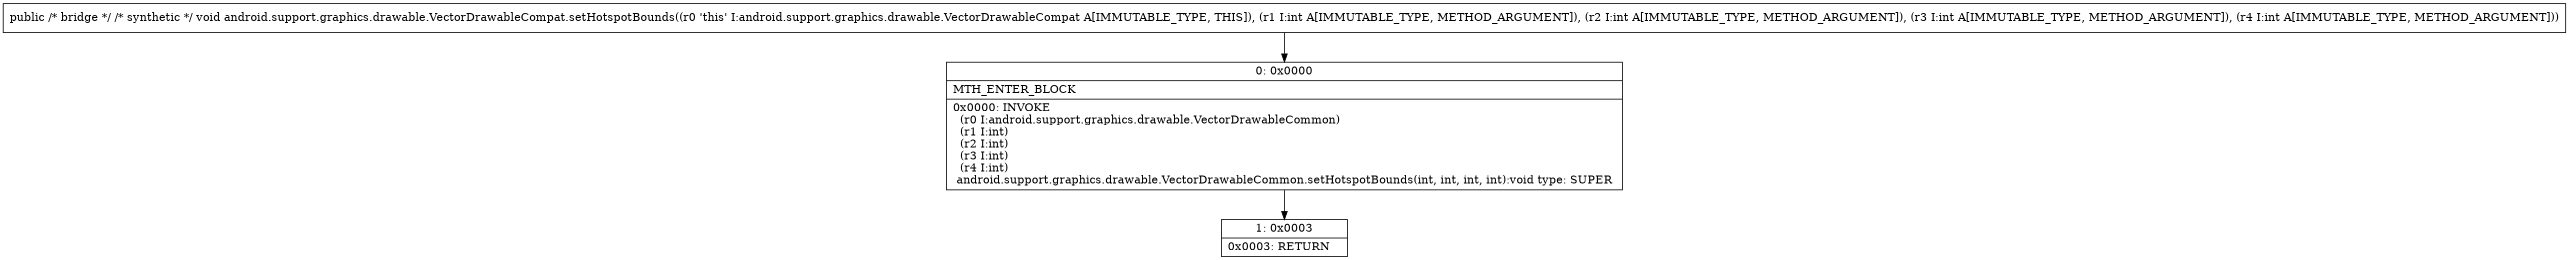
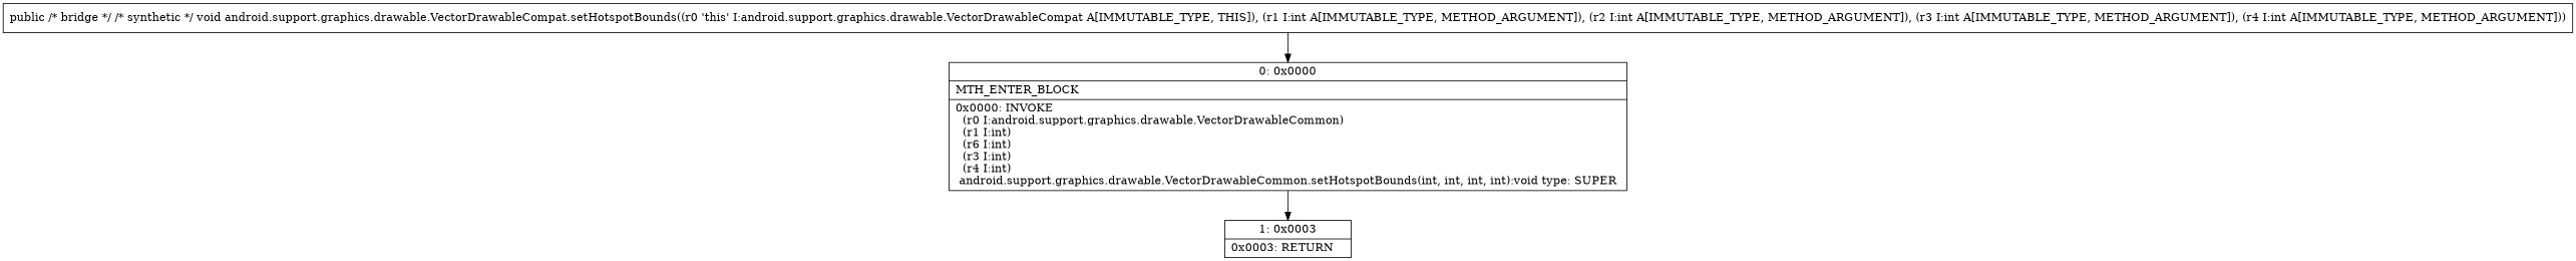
  digraph {
    node [shape=record]
-   n1 [label="{0\:\ 0x0000|MTH_ENTER_BLOCK\l|0x0000: INVOKE  \l  (r0 I:android.support.graphics.drawable.VectorDrawableCommon)\l  (r1 I:int)\l  (r2 I:int)\l  (r3 I:int)\l  (r4 I:int)\l android.support.graphics.drawable.VectorDrawableCommon.setHotspotBounds(int, int, int, int):void type: SUPER \l}"]
+   n1 [label="{0\:\ 0x0000|MTH_ENTER_BLOCK\l|0x0000: INVOKE  \l  (r0 I:android.support.graphics.drawable.VectorDrawableCommon)\l  (r1 I:int)\l  (r6 I:int)\l  (r3 I:int)\l  (r4 I:int)\l android.support.graphics.drawable.VectorDrawableCommon.setHotspotBounds(int, int, int, int):void type: SUPER \l}"]
    n2 [label="{1\:\ 0x0003|0x0003: RETURN   \l}"]
    n3 [label="{public \/* bridge *\/ \/* synthetic *\/ void android.support.graphics.drawable.VectorDrawableCompat.setHotspotBounds((r0 'this' I:android.support.graphics.drawable.VectorDrawableCompat A[IMMUTABLE_TYPE, THIS]), (r1 I:int A[IMMUTABLE_TYPE, METHOD_ARGUMENT]), (r2 I:int A[IMMUTABLE_TYPE, METHOD_ARGUMENT]), (r3 I:int A[IMMUTABLE_TYPE, METHOD_ARGUMENT]), (r4 I:int A[IMMUTABLE_TYPE, METHOD_ARGUMENT])) }"]
    n1 -> n2
    n3 -> n1
  }
